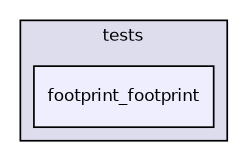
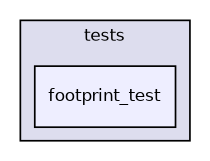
  digraph {
    compound=true
-   n1 [fillcolor="#eeeeff" fontname=Helvetica fontsize=10 label=footprint_footprint pencolor=black shape=box style=filled]
+   n1 [fillcolor="#eeeeff" fontname=Helvetica fontsize=10 label=footprint_test pencolor=black shape=box style=filled]
    subgraph cluster_1 {
      bgcolor="#ddddee"
      fontname=Helvetica
      fontsize=10
      label=tests
      pencolor=black
      n1
    }
  }
